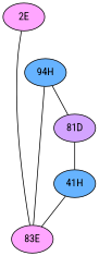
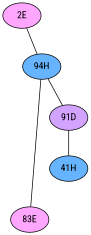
  graph {
    fontname="Roboto Condensed"
    node [fillcolor="#FFA6FF" fontname="Roboto Condensed" style=radial]
    edge [fontname="Roboto Condensed" penwidth=1]
    n1 [label="83E"]
    "2E"
    "41H" [fillcolor="#66B3FF"]
    "94H" [fillcolor="#66B3FF"]
-   "91D" [fillcolor="#D3A4FF" label="81D"]
-   "2E" -- n1
-   "41H" -- n1
+   "91D" [fillcolor="#D3A4FF"]
+   "2E" -- "94H"
    "94H" -- n1
    "94H" -- "91D"
    "91D" -- "41H"
  }
